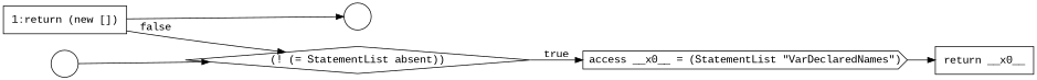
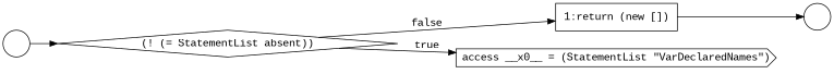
  digraph {
    fontname="Liberation Mono"
    rankdir=LR
    node [color=black fillcolor=white fontname="Liberation Mono" shape=none style=filled]
    edge [color=black fontname="Liberation Mono"]
    n1 [label=<<font color="black">(! (= StatementList absent))</font>> shape=diamond]
    n2 [label=<<font color="black">     <table border="0" cellborder="1" cellspacing="0" cellpadding="10">       <tr><td align="left">1:return (new [])</td></tr>     </table>   </font>> margin=0]
    n3 [label=<<font color="black">access __x0__ = (StatementList &quot;VarDeclaredNames&quot;)</font>> shape=cds]
    n4 [label=" " shape=circle]
-   n5 [label=<<font color="black">     <table border="0" cellborder="1" cellspacing="0" cellpadding="10">       <tr><td align="left">return __x0__</td></tr>     </table>   </font>> margin=0]
    n6 [label=" " shape=circle]
-   n2 -> n1 [label=<<font color="black">false</font>>]
+   n1 -> n2 [label=<<font color="black">false</font>>]
    n1 -> n3 [label=<<font color="black">true</font>>]
    n2 -> n4
-   n3 -> n5
    n6 -> n1
  }
